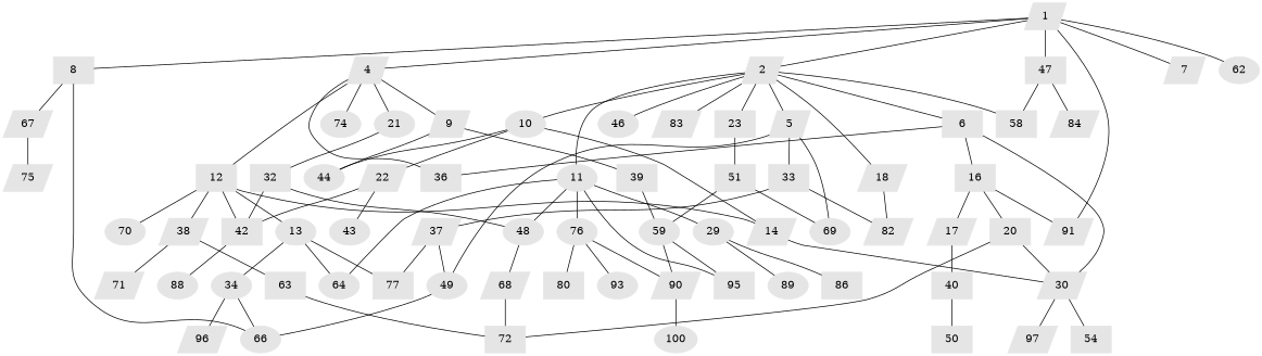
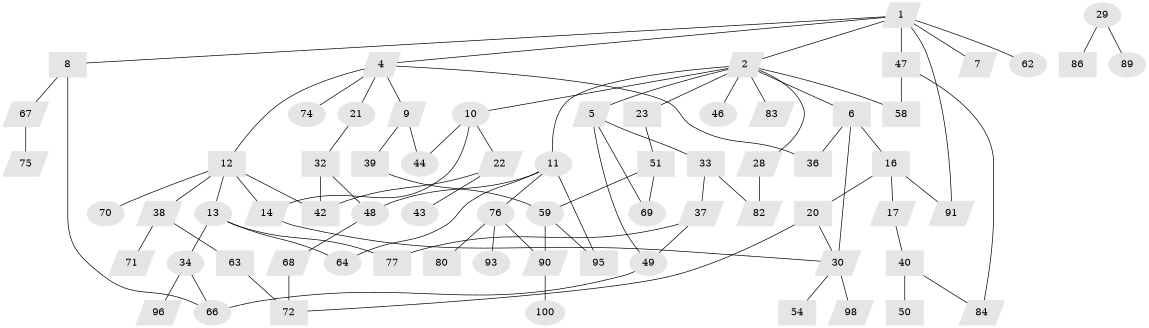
  graph {
    node [color=gray90 shape=parallelogram style=filled]
    1 [super="+81"]
    2 [super="+3"]
    4 [super="+52"]
    7
    8 [shape=box super="+41"]
    n6 [label=47 shape=box]
    62 [shape=ellipse]
    91
    5 [super="+19"]
    6 [shape=box super="+26"]
    10 [shape=ellipse super="+78"]
    11 [shape=ellipse super="+15"]
-   18
+   18 [label=28]
    23 [shape=box]
    46 [shape=ellipse super="+55"]
    58 [shape=box]
    n17 [label=83]
    9
    12 [shape=box super="+35"]
    21 [shape=ellipse]
    36 [shape=box]
    74 [shape=ellipse]
    66 [shape=ellipse]
    67 [super="+83"]
    84 [super="+92"]
    33 [shape=box]
    49 [shape=ellipse super="+79"]
    69 [shape=ellipse]
    16 [shape=box super="+73"]
    30 [super="+57"]
    44 [shape=ellipse]
    14
    22 [super="+25"]
    29 [shape=ellipse]
    48 [shape=ellipse]
    64 [shape=ellipse super="+94"]
    76 [shape=ellipse super="+87"]
    95 [shape=box]
    82
    51 [shape=box super="+53"]
    39 [shape=box]
    13 [shape=ellipse super="+27"]
    38
    42 [shape=box super="+56"]
    70 [shape=ellipse]
    32 [shape=box super="+98"]
    37 [super="+47"]
    17
    20 [shape=box super="+31"]
    54 [shape=box]
-   97
+   97 [label=98]
    75
    59 [shape=ellipse super="+61"]
    43 [shape=ellipse]
    86 [shape=box]
    89 [shape=ellipse]
    68
    90
    80 [shape=box]
    93 [shape=ellipse]
    34 [shape=ellipse super="+60"]
    77 [shape=box]
    63 [shape=box]
    71
-   88 [shape=ellipse]
    96
    40 [shape=box super="+65"]
    72 [shape=box super="+99"]
    50 [shape=box]
    100 [shape=ellipse]
    1 -- 2
    1 -- 4
    1 -- 7
    1 -- 8
    1 -- n6
    1 -- 62
    1 -- 91
    2 -- 5
    2 -- 6
    2 -- 10
    2 -- 11
    2 -- 18
    2 -- 23
    2 -- 46
    2 -- 58
    2 -- n17
    4 -- 9
    4 -- 12
    4 -- 21
    4 -- 36
    4 -- 74
    8 -- 66
    8 -- 67
    n6 -- 58
    n6 -- 84
    5 -- 33
    5 -- 49 [weight=2]
    5 -- 69
    6 -- 36
    6 -- 16
    6 -- 30 [weight=2]
    10 -- 44
    10 -- 14
    10 -- 22
-   11 -- 29
    11 -- 48
    11 -- 64
    11 -- 76
    11 -- 95
    18 -- 82
    23 -- 51
    9 -- 44
    9 -- 39
    12 -- 14
    12 -- 13
    12 -- 38
    12 -- 42
    12 -- 70
    21 -- 32
    67 -- 75
    33 -- 82
    33 -- 37
    49 -- 66
    16 -- 91
    16 -- 17
    16 -- 20
    30 -- 54
    30 -- 97
    14 -- 30
    22 -- 42
    22 -- 43
    29 -- 86
    29 -- 89
    48 -- 68
    76 -- 90
    76 -- 80
    76 -- 93
    51 -- 69
    51 -- 59
    39 -- 59
    13 -- 64
    13 -- 34
    13 -- 77
    38 -- 63
    38 -- 71
-   42 -- 88
    32 -- 48
    32 -- 42
    37 -- 49
    37 -- 77
    17 -- 40
    20 -- 30
    20 -- 72
    59 -- 95
    59 -- 90
    68 -- 72
    90 -- 100
    34 -- 66
    34 -- 96
    63 -- 72
+   40 -- 84
    40 -- 50
  }
